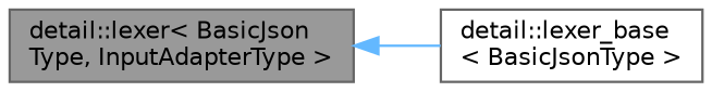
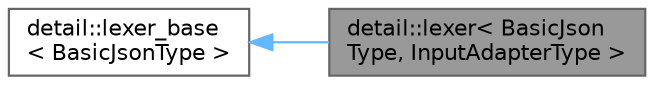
  digraph {
    rankdir=LR
    node [color=gray40 fontname=Helvetica fontsize=10 shape=box style=filled]
    n1 [fillcolor=grey60 fontcolor=black height=0.2 label="detail::lexer\< BasicJson\lType, InputAdapterType \>" width=0.4]
    n2 [fillcolor=white height=0.2 label="detail::lexer_base\l\< BasicJsonType \>" width=0.4]
-   n1 -> n2 [color=steelblue1 dir=back fontname=Helvetica fontsize=10 labelfontname=Helvetica labelfontsize=10 style=solid]
+   n2 -> n1 [color=steelblue1 dir=back fontname=Helvetica fontsize=10 labelfontname=Helvetica labelfontsize=10 style=solid]
  }
